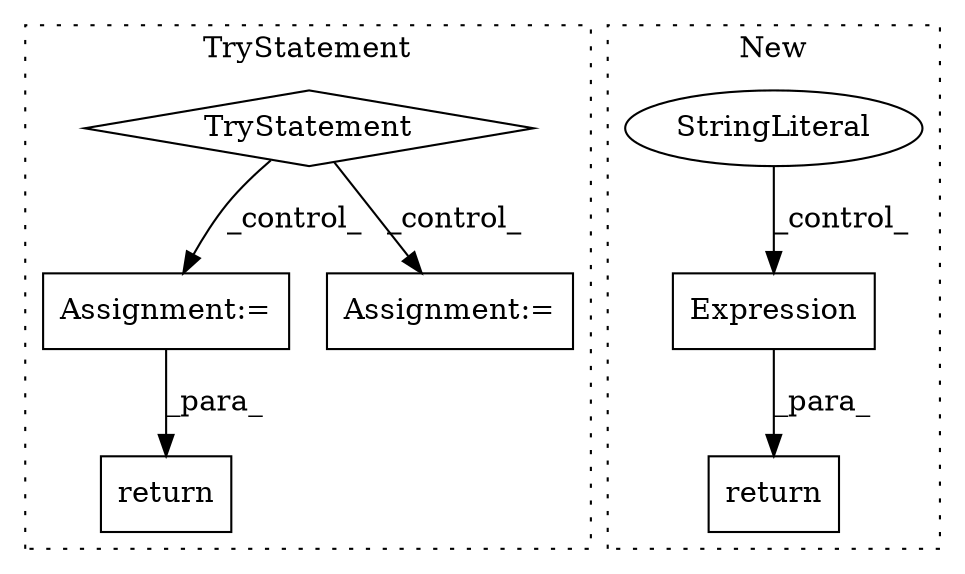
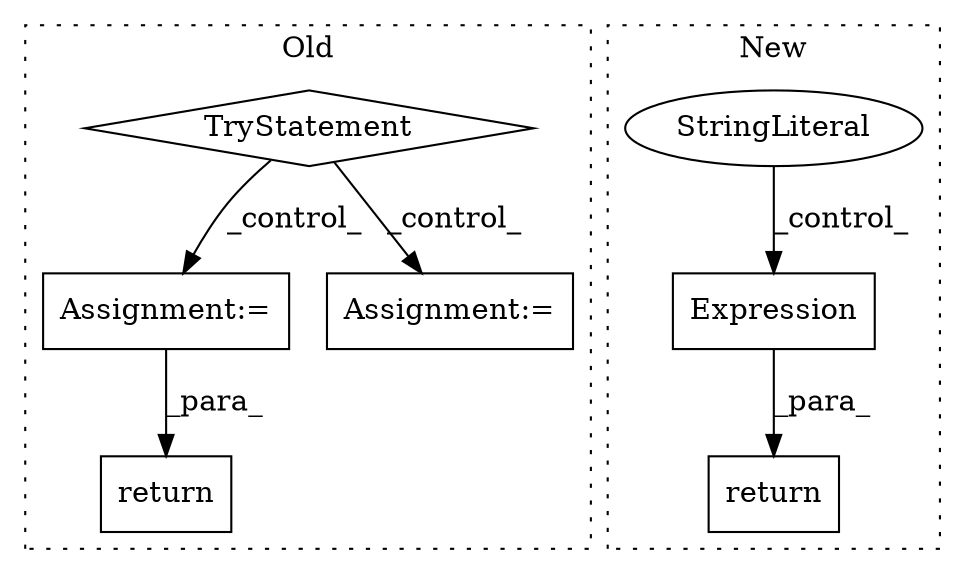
  digraph {
    node [a=7 l=1 shape=box]
    n1 [a=54 l=4 label=TryStatement s=14939 shape=diamond]
    n2 [label="Assignment:=" s=14962]
    n3 [label="Assignment:=" s=15112]
    n4 [a=41 l=7 label=return s=15231]
    n5 [a=32 l="11,1" label=Expression s="15974,16003"]
    n6 [a=45 l=6 label=StringLiteral s=15985 shape=ellipse]
    n7 [a=41 l=7 label=return s=15967]
    subgraph cluster_1 {
-     label=TryStatement
+     label=Old
      style=dotted
      n1
      n2
      n3
      n4
    }
    subgraph cluster_2 {
      label=New
      style=dotted
      n5
      n6
      n7
    }
    n1 -> n2 [label=_control_]
    n1 -> n3 [label=_control_]
    n2 -> n4 [label=_para_]
    n5 -> n7 [label=_para_]
    n6 -> n5 [label=_control_]
  }
